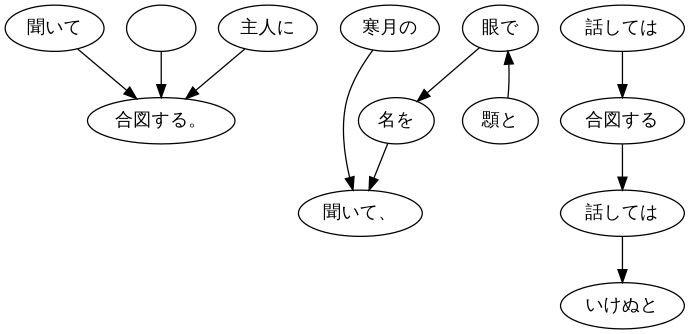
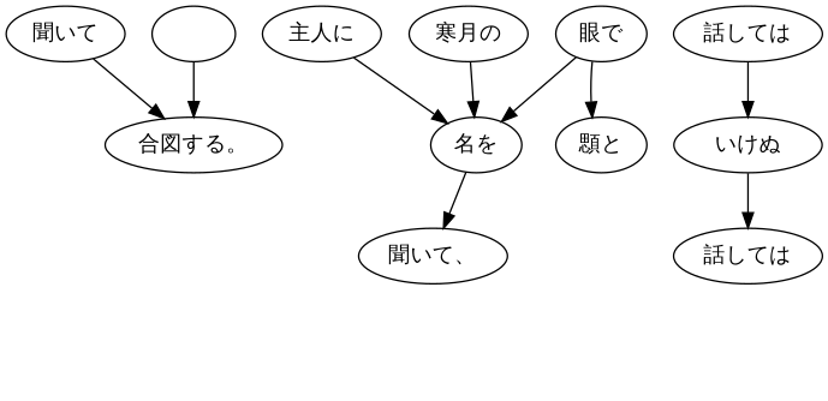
  digraph {
    fontname="Patrick Hand"
    node [fontname="Patrick Hand"]
    edge [fontname="Patrick Hand"]
    n1 [label="　"]
    n2 [label="合図する。"]
    n3 [label="聞いて"]
    n4 [label="寒月の"]
    n5 [label="名を"]
    n6 [label="聞いて、"]
    n7 [label="話しては"]
-   n8 [label="合図する"]
+   n8 [label="いけぬ"]
    n9 [label="話しては"]
-   n10 [label="いけぬと"]
    n11 [label="顋と"]
    n12 [label="眼で"]
    n13 [label="主人に"]
    n1 -> n2
    n3 -> n2
-   n4 -> n6
+   n4 -> n5
    n5 -> n6
    n7 -> n8
    n8 -> n9
-   n9 -> n10
-   n11 -> n12
+   n12 -> n11
    n12 -> n5
-   n13 -> n2
+   n13 -> n5
  }
